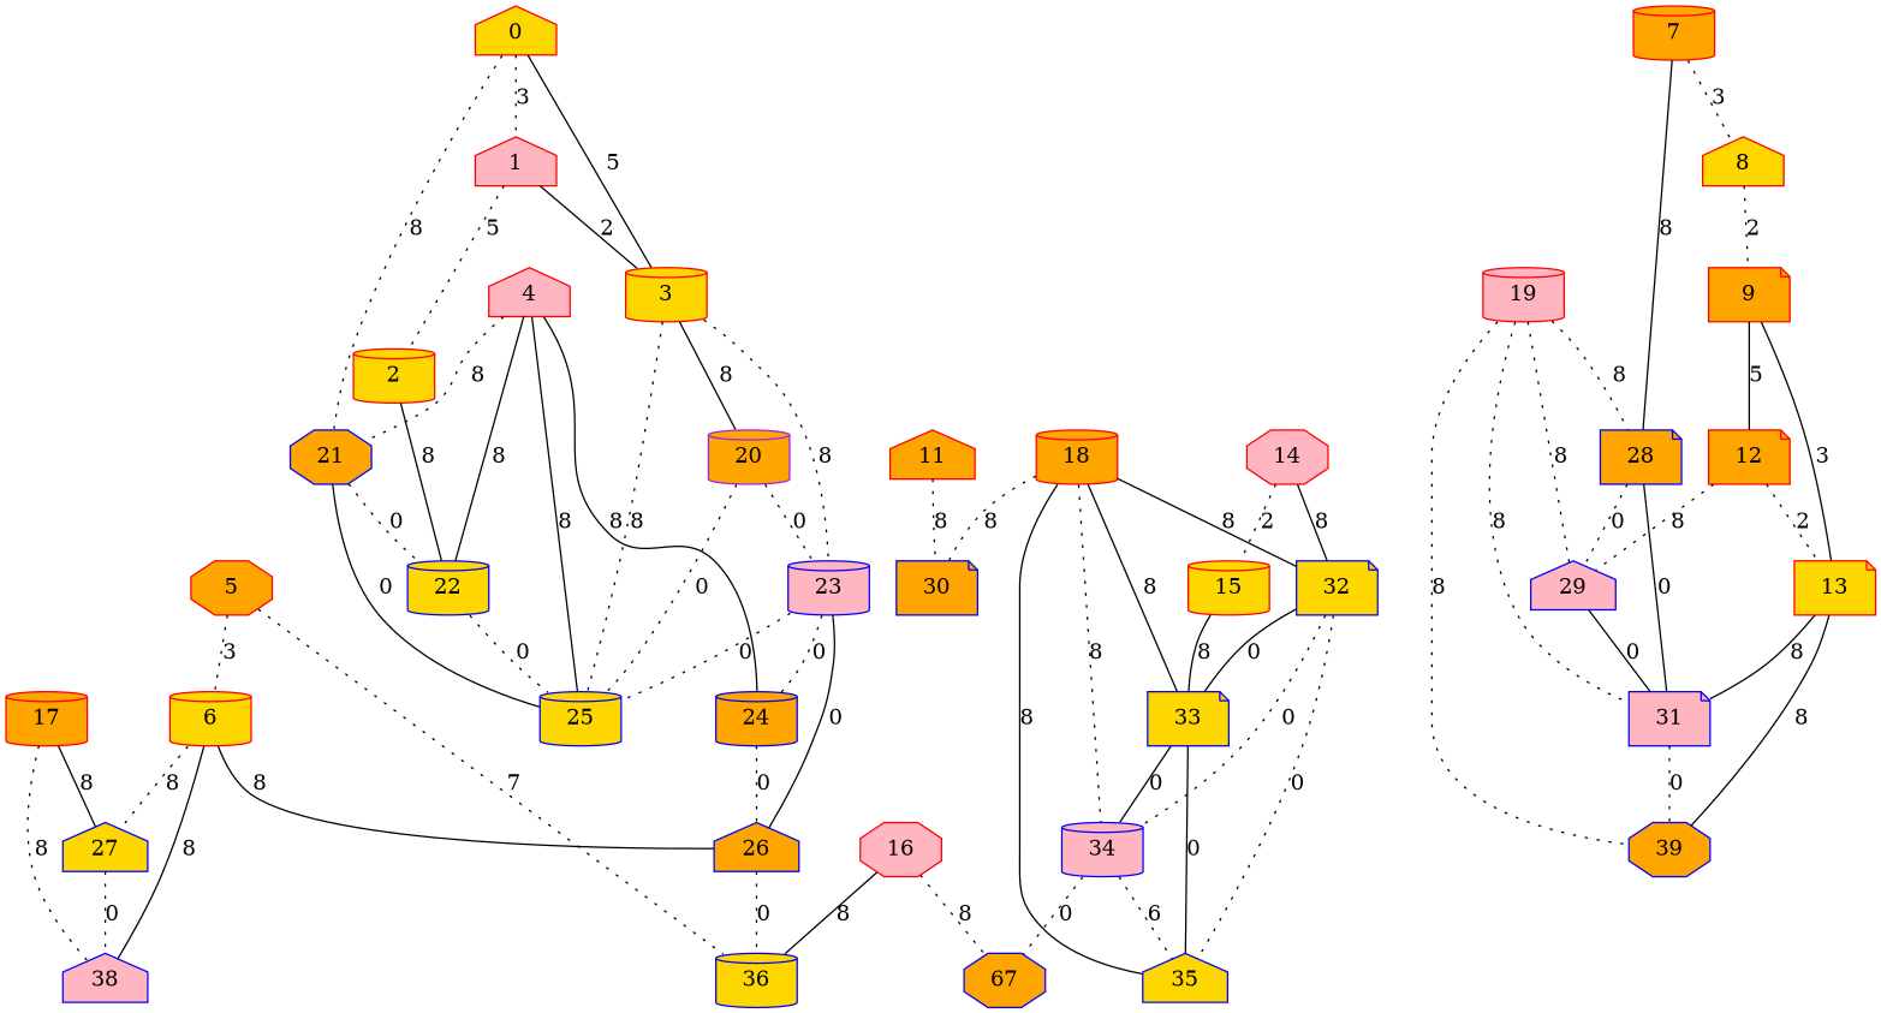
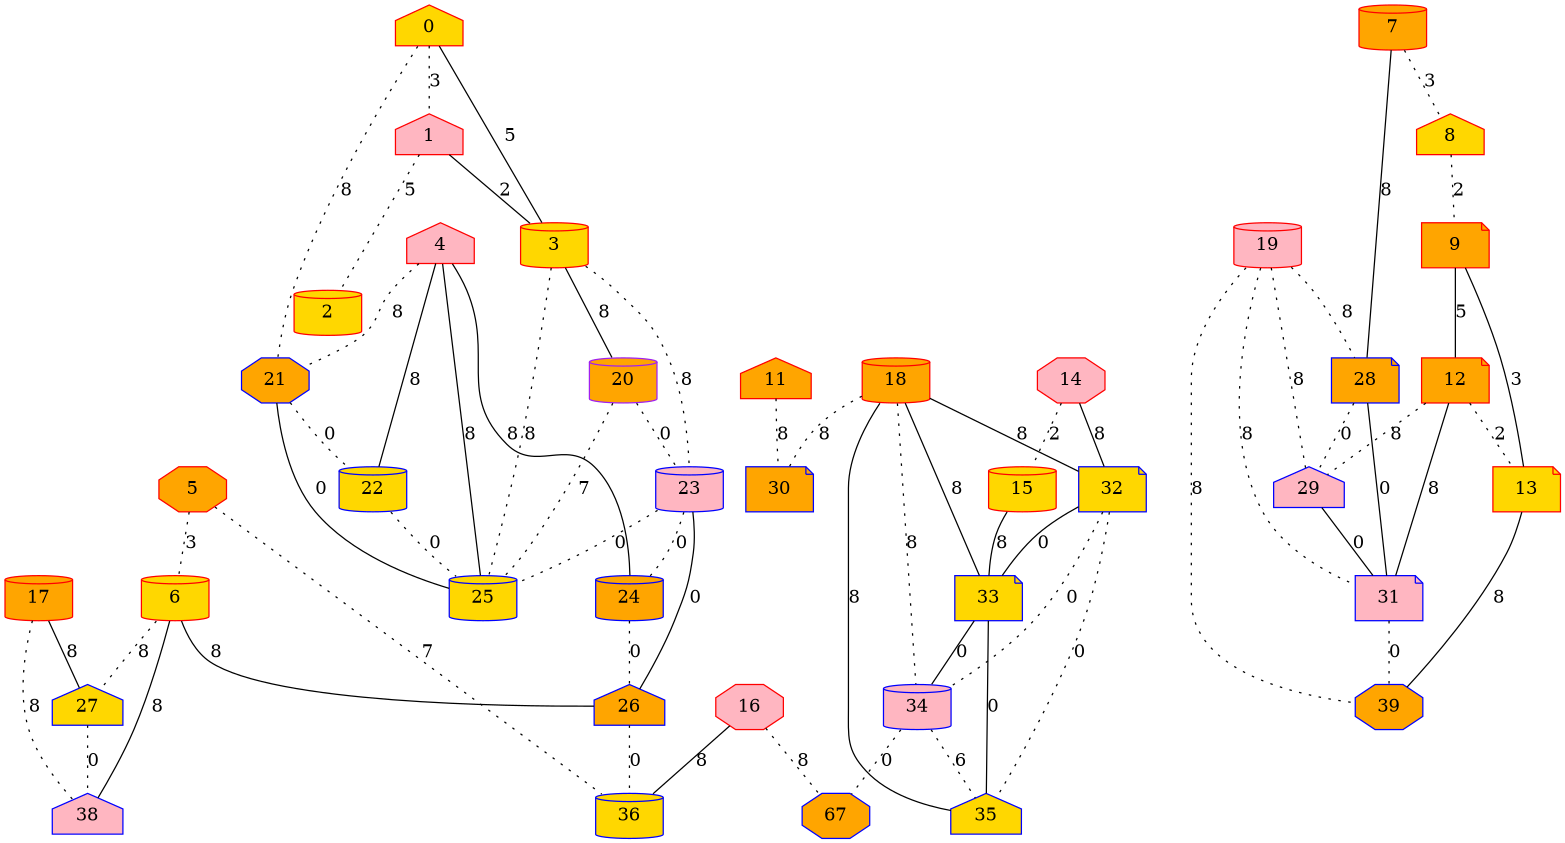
  graph {
    node [color=red fillcolor=orange shape=cylinder style=filled weight=1]
    edge [style=dotted]
    0 [fillcolor=gold shape=house]
    1 [fillcolor=lightpink shape=house]
    3 [fillcolor=gold]
    21 [color=blue shape=octagon weight=3]
    2 [fillcolor=gold]
    20 [color=purple weight=4]
    23 [color=blue fillcolor=lightpink weight=3]
    25 [color=blue fillcolor=gold weight=3]
    22 [color=blue fillcolor=gold weight=3]
    24 [color=blue weight=3]
    26 [color=blue shape=house weight=3]
    4 [fillcolor=lightpink shape=house]
    5 [shape=octagon]
    6 [fillcolor=gold]
    36 [color=blue fillcolor=gold weight=3]
    27 [color=blue fillcolor=gold shape=house weight=3]
    38 [color=blue fillcolor=lightpink shape=house weight=3]
    7
    8 [fillcolor=gold shape=house]
    28 [color=blue shape=note weight=3]
    9 [shape=note]
    29 [color=blue fillcolor=lightpink shape=house weight=3]
    31 [color=blue fillcolor=lightpink shape=note weight=3]
    12 [shape=note]
    13 [fillcolor=gold shape=note]
    39 [color=blue shape=octagon weight=3]
    11 [shape=house]
    30 [color=blue shape=note weight=3]
    14 [fillcolor=lightpink shape=octagon]
    15 [fillcolor=gold]
    32 [color=blue fillcolor=gold shape=note weight=3]
    33 [color=blue fillcolor=gold shape=note weight=3]
    34 [color=blue fillcolor=lightpink weight=3]
    35 [color=blue fillcolor=gold shape=house weight=3]
    16 [fillcolor=lightpink shape=octagon]
    n36 [color=blue label=67 shape=octagon weight=3]
    17
    18
    19 [fillcolor=lightpink]
    0 -- 1 [label=3]
    0 -- 3 [label=5 style=solid]
    0 -- 21 [label=8]
    1 -- 3 [label=2 style=solid]
    1 -- 2 [label=5]
    3 -- 20 [label=8 style=solid]
    3 -- 23 [label=8]
    3 -- 25 [label=8]
    21 -- 25 [label=0 style=solid]
    21 -- 22 [label=0]
-   2 -- 22 [label=8 style=solid]
    20 -- 23 [label=0]
-   20 -- 25 [label=0]
+   20 -- 25 [label=7]
    23 -- 25 [label=0]
    23 -- 24 [label=0]
    23 -- 26 [label=0 style=solid]
    22 -- 25 [label=0]
    24 -- 26 [label=0]
    26 -- 36 [label=0]
    4 -- 21 [label=8]
    4 -- 25 [label=8 style=solid]
    4 -- 22 [label=8 style=solid]
    4 -- 24 [label=8 style=solid]
    5 -- 6 [label=3]
    5 -- 36 [label=7]
    6 -- 26 [label=8 style=solid]
    6 -- 27 [label=8]
    6 -- 38 [label=8 style=solid]
    27 -- 38 [label=0]
    7 -- 8 [label=3]
    7 -- 28 [label=8 style=solid]
    8 -- 9 [label=2]
    28 -- 29 [label=0]
    28 -- 31 [label=0 style=solid]
    9 -- 12 [label=5 style=solid]
    9 -- 13 [label=3 style=solid]
    29 -- 31 [label=0 style=solid]
    31 -- 39 [label=0]
    12 -- 29 [label=8]
    12 -- 13 [label=2]
-   13 -- 31 [label=8 style=solid]
+   12 -- 31 [label=8 style=solid]
    13 -- 39 [label=8 style=solid]
    11 -- 30 [label=8]
    14 -- 15 [label=2]
    14 -- 32 [label=8 style=solid]
    15 -- 33 [label=8 style=solid]
    32 -- 33 [label=0 style=solid]
    32 -- 34 [label=0]
    32 -- 35 [label=0]
    33 -- 34 [label=0 style=solid]
    33 -- 35 [label=0 style=solid]
    34 -- 35 [label=6]
    34 -- n36 [label=0]
    16 -- 36 [label=8 style=solid]
    16 -- n36 [label=8]
    17 -- 27 [label=8 style=solid]
    17 -- 38 [label=8]
    18 -- 30 [label=8]
    18 -- 32 [label=8 style=solid]
    18 -- 33 [label=8 style=solid]
    18 -- 34 [label=8]
    18 -- 35 [label=8 style=solid]
    19 -- 28 [label=8]
    19 -- 29 [label=8]
    19 -- 31 [label=8]
    19 -- 39 [label=8]
  }
